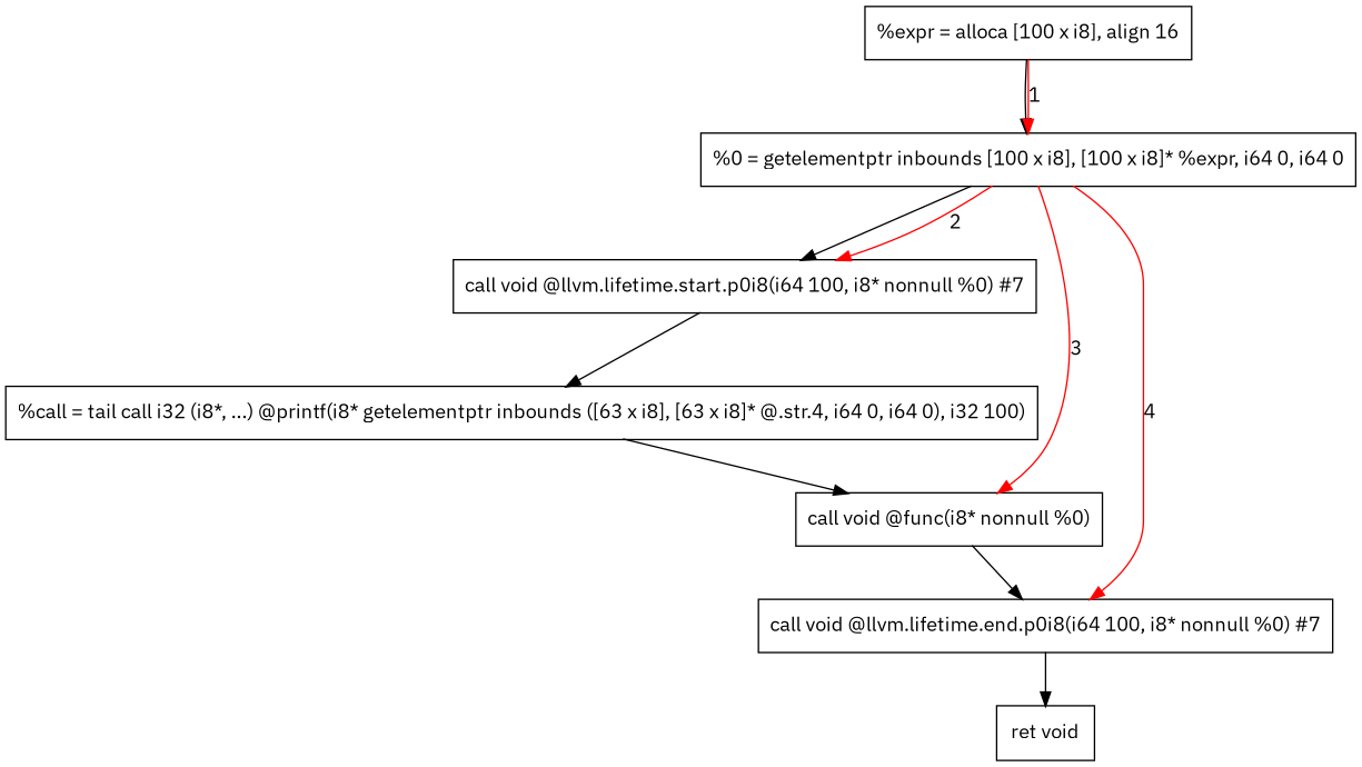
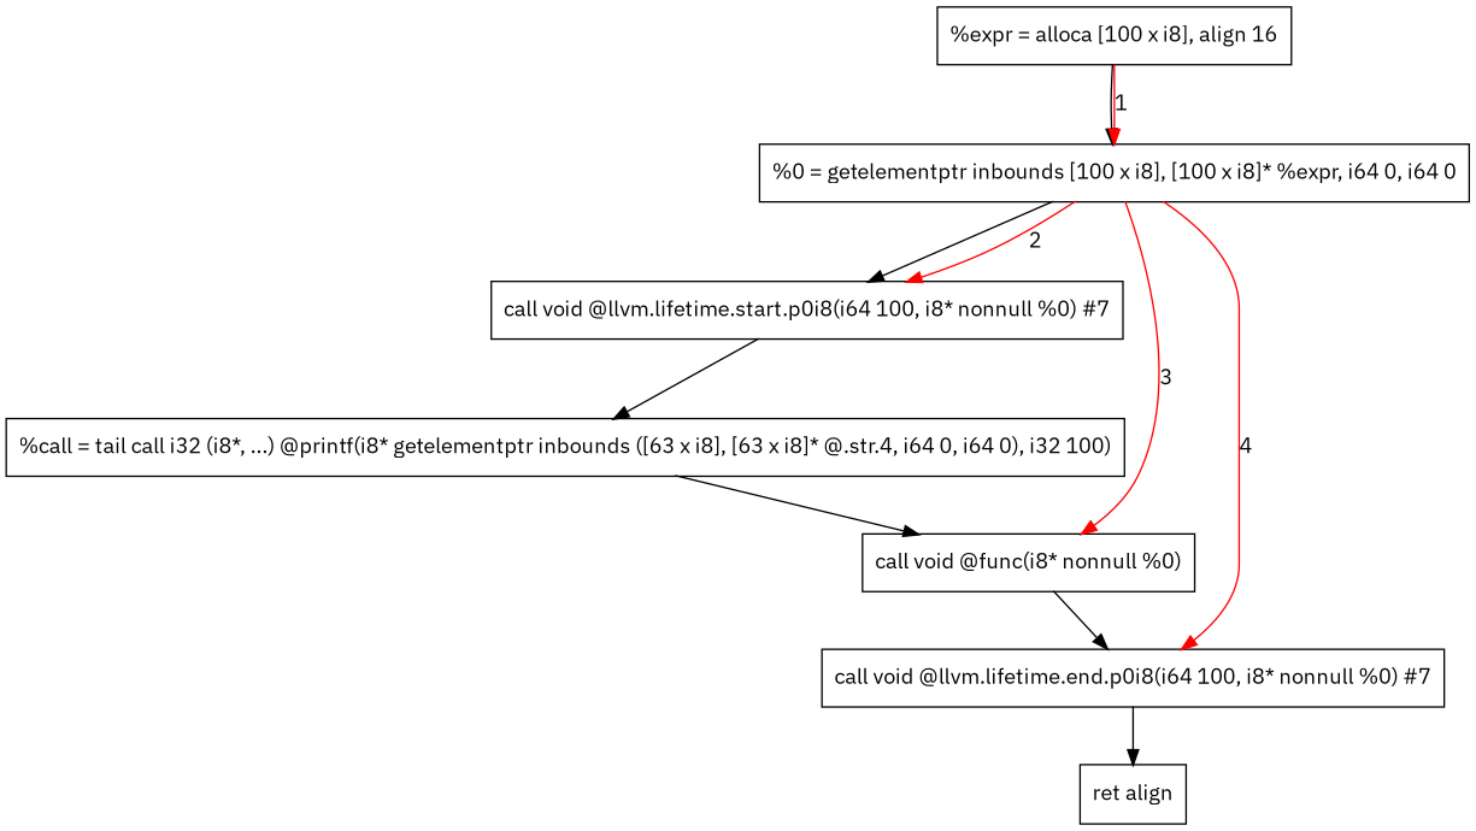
  digraph {
    fontname="IBM Plex Sans"
    node [shape=record fontname="IBM Plex Sans"]
    edge [fontname="IBM Plex Sans"]
    n1 [label="  %expr = alloca [100 x i8], align 16"]
    n2 [label="  %0 = getelementptr inbounds [100 x i8], [100 x i8]* %expr, i64 0, i64 0"]
    n3 [label="  call void @llvm.lifetime.start.p0i8(i64 100, i8* nonnull %0) #7"]
    n4 [label="  call void @func(i8* nonnull %0)"]
    n5 [label="  call void @llvm.lifetime.end.p0i8(i64 100, i8* nonnull %0) #7"]
    n6 [label="  %call = tail call i32 (i8*, ...) @printf(i8* getelementptr inbounds ([63 x i8], [63 x i8]* @.str.4, i64 0, i64 0), i32 100)"]
-   n7 [label="  ret void"]
+   n7 [label="ret align"]
    n1 -> n2
    n1 -> n2 [color=red label=1]
    n2 -> n3
    n2 -> n3 [color=red label=2]
    n2 -> n4 [color=red label=3]
    n2 -> n5 [color=red label=4]
    n3 -> n6
    n4 -> n5
    n5 -> n7
    n6 -> n4
  }
